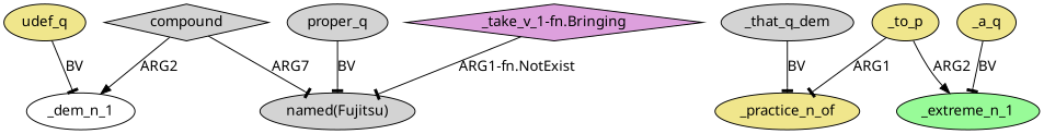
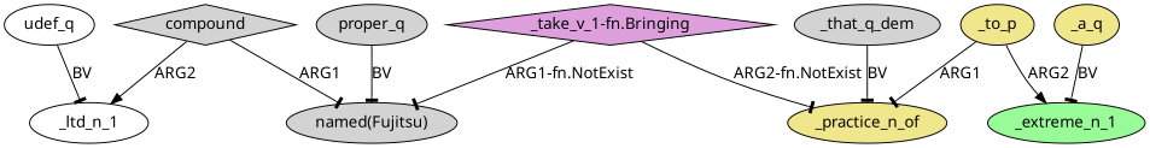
  digraph {
    fontname="Noto Sans"
    node [fillcolor=lightgrey fontname="Noto Sans" shape=ellipse style=filled]
    edge [arrowhead=tee fontname="Noto Sans"]
    compound [shape=diamond]
-   _ltd_n_1 [fillcolor=white label=_dem_n_1]
+   _ltd_n_1 [fillcolor=white]
    "named(Fujitsu)"
    "_take_v_1-fn.Bringing" [fillcolor=plum shape=diamond]
    _practice_n_of [fillcolor=khaki]
    _to_p [fillcolor=khaki]
    _extreme_n_1 [fillcolor=palegreen]
    _that_q_dem
-   udef_q [fillcolor=khaki]
+   udef_q [fillcolor=white]
    _a_q [fillcolor=khaki]
    proper_q
    compound -> _ltd_n_1 [arrowhead=normal label=ARG2]
-   compound -> "named(Fujitsu)" [label=ARG7]
+   compound -> "named(Fujitsu)" [label=ARG1]
    "_take_v_1-fn.Bringing" -> "named(Fujitsu)" [label="ARG1-fn.NotExist"]
+   "_take_v_1-fn.Bringing" -> _practice_n_of [label="ARG2-fn.NotExist"]
    _to_p -> _practice_n_of [label=ARG1]
    _to_p -> _extreme_n_1 [arrowhead=normal label=ARG2]
    _that_q_dem -> _practice_n_of [label=BV]
    udef_q -> _ltd_n_1 [label=BV]
    _a_q -> _extreme_n_1 [label=BV]
    proper_q -> "named(Fujitsu)" [label=BV]
  }
